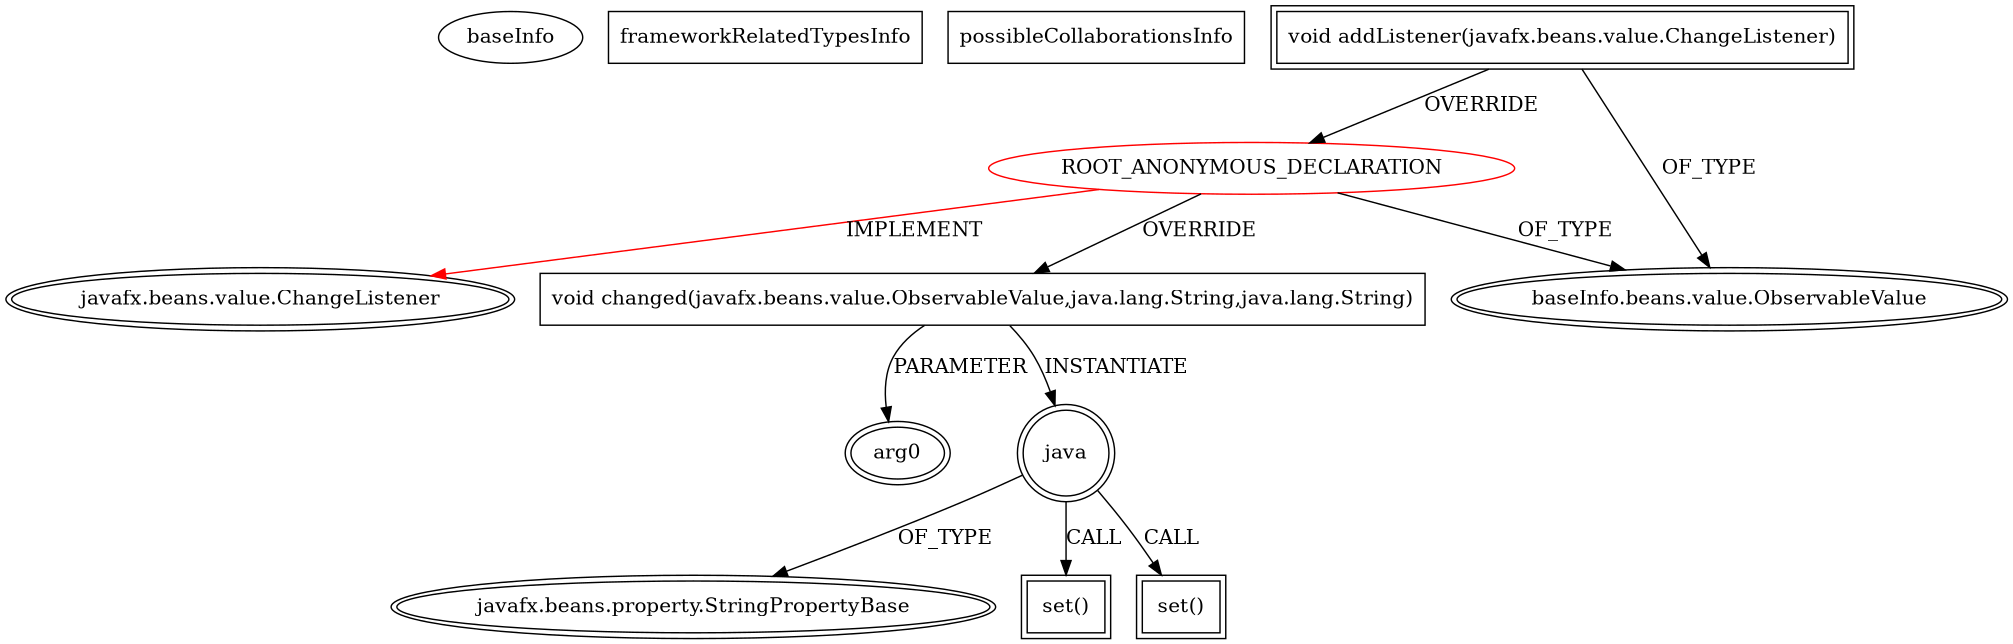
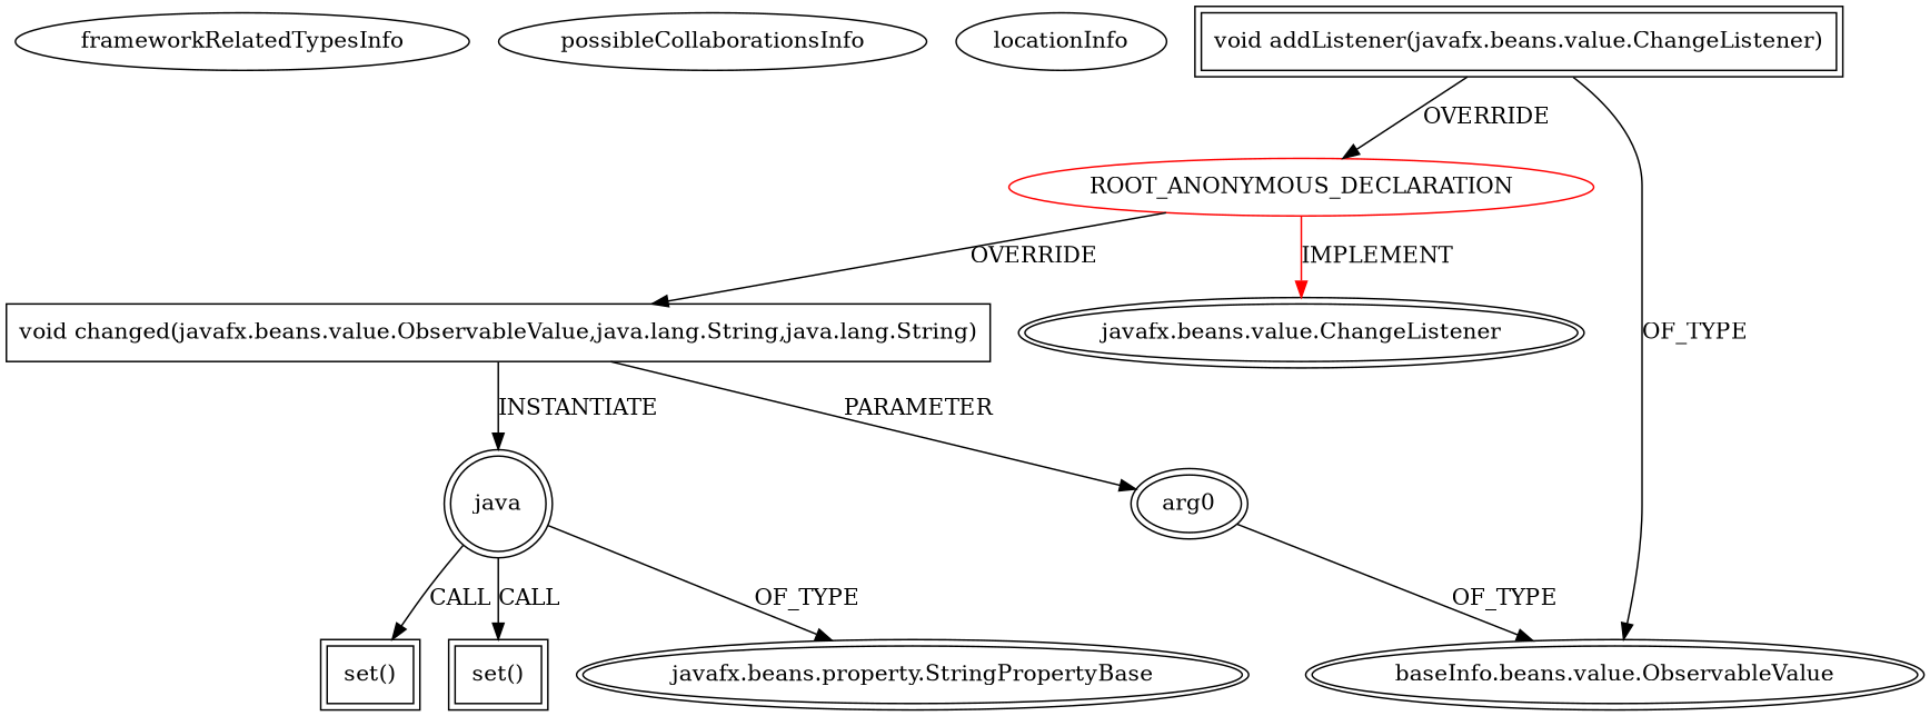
  digraph {
    node [isFrameworkType=true peripheries=2]
-   baseInfo [category=extension_graph graphId=1181 isAnonymous=true possibleRelation=false isFrameworkType="" peripheries=""]
-   frameworkRelatedTypesInfo [0="javafx.beans.value.ChangeListener" shape=box isFrameworkType="" peripheries=""]
-   possibleCollaborationsInfo [shape=box isFrameworkType="" peripheries=""]
+   frameworkRelatedTypesInfo [0="javafx.beans.value.ChangeListener" isFrameworkType="" peripheries=""]
+   possibleCollaborationsInfo [isFrameworkType="" peripheries=""]
+   locationInfo [contextSignature="void configure()" filePath="/SaiPradeepDandem-javafx2-gradient-builder/javafx2-gradient-builder-master/src/main/java/com/javafx/gradientbuilder/application/ColorPicker.java" graphId=1181 projectName="SaiPradeepDandem-javafx2-gradient-builder" isFrameworkType="" peripheries=""]
    n5 [color=red isFrameworkType=false label=ROOT_ANONYMOUS_DECLARATION vertexType=ROOT_ANONYMOUS_DECLARATION peripheries=""]
    n6 [label="javafx.beans.value.ChangeListener" vertexType=FRAMEWORK_INTERFACE_TYPE]
    n7 [isFrameworkType=false label="void changed(javafx.beans.value.ObservableValue,java.lang.String,java.lang.String)" shape=box vertexType=OVERRIDING_METHOD_DECLARATION peripheries=""]
    n8 [label=arg0 vertexType=PARAMETER_DECLARATION]
    n9 [label=java shape=circle vertexType=VARIABLE_EXPRESION]
    n10 [label="void addListener(javafx.beans.value.ChangeListener)" shape=box vertexType=OUTSIDE_CALL]
    n11 [label="baseInfo.beans.value.ObservableValue" vertexType=FRAMEWORK_INTERFACE_TYPE]
    n12 [label="javafx.beans.property.StringPropertyBase" vertexType=FRAMEWORK_CLASS_TYPE]
    n13 [label="set()" shape=box vertexType=INSIDE_CALL]
    n14 [label="set()" shape=box vertexType=INSIDE_CALL]
    n5 -> n6 [color=red label=IMPLEMENT]
    n5 -> n7 [label=OVERRIDE]
    n7 -> n8 [label=PARAMETER]
    n7 -> n9 [label=INSTANTIATE]
-   n5 -> n11 [label=OF_TYPE]
+   n8 -> n11 [label=OF_TYPE]
    n9 -> n12 [label=OF_TYPE]
    n9 -> n13 [label=CALL]
    n9 -> n14 [label=CALL]
    n10 -> n5 [label=OVERRIDE]
    n10 -> n11 [label=OF_TYPE]
  }
